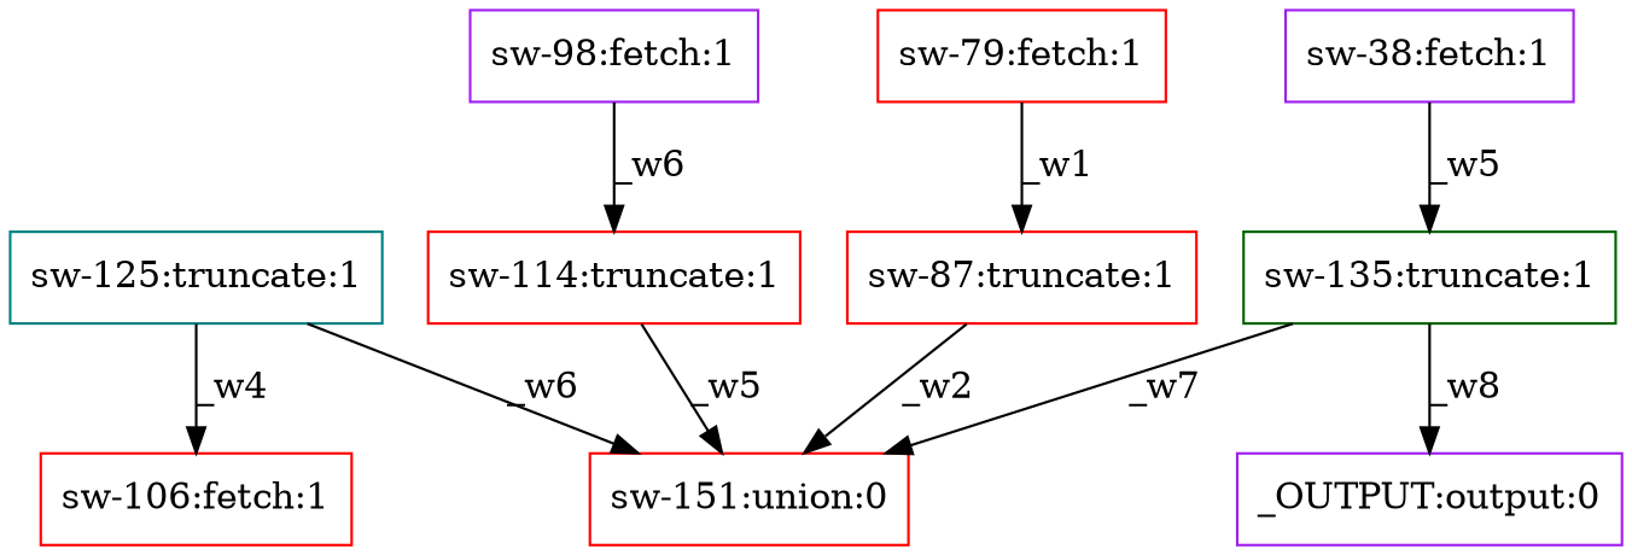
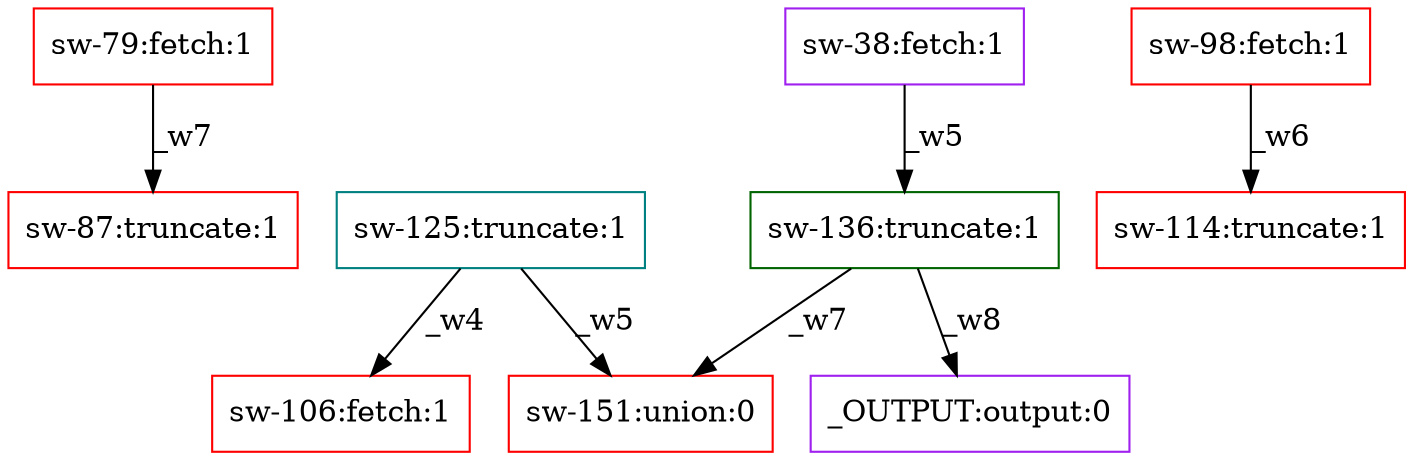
  digraph {
    node [color=red shape=box]
    n1 [label="sw-87:truncate:1"]
    n2 [label="sw-151:union:0"]
    n3 [color=purple label="_OUTPUT:output:0"]
    n4 [label="sw-106:fetch:1"]
    n5 [color=teal label="sw-125:truncate:1"]
-   n6 [color=purple label="sw-98:fetch:1"]
+   n6 [label="sw-98:fetch:1"]
    n7 [label="sw-114:truncate:1"]
-   n8 [color=darkgreen label="sw-135:truncate:1"]
+   n8 [color=darkgreen label="sw-136:truncate:1"]
    n9 [label="sw-79:fetch:1"]
    n10 [color=purple label="sw-38:fetch:1"]
-   n1 -> n2 [label=_w2]
-   n5 -> n2 [label=_w6]
+   n5 -> n2 [label=_w5]
    n5 -> n4 [label=_w4]
    n6 -> n7 [label=_w6]
-   n7 -> n2 [label=_w5]
    n8 -> n2 [label=_w7]
    n8 -> n3 [label=_w8]
-   n9 -> n1 [label=_w1]
+   n9 -> n1 [label=_w7]
    n10 -> n8 [label=_w5]
  }
